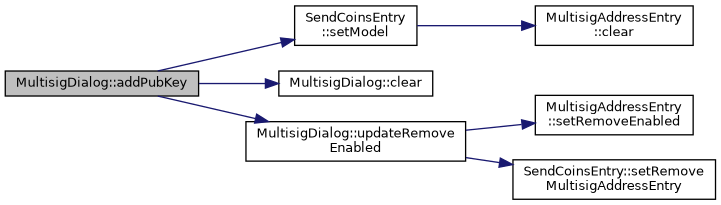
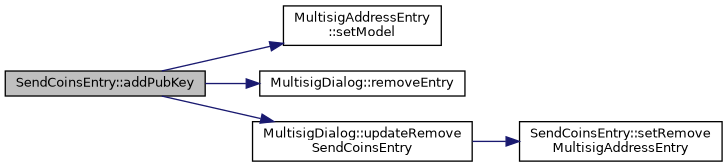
  digraph {
    rankdir=LR
    node [color=black fillcolor=white fontname=Helvetica fontsize=10 shape=record style=filled]
    edge [color=midnightblue fontname=Helvetica fontsize=10 labelfontname=Helvetica labelfontsize=10 style=solid]
-   n1 [fillcolor=grey75 fontcolor=black height=0.2 label="MultisigDialog::addPubKey" width=0.4]
-   n2 [height=0.2 label="SendCoinsEntry\l::setModel" width=0.4]
-   n3 [height=0.2 label="MultisigDialog::clear" width=0.4]
-   n4 [height=0.2 label="MultisigDialog::updateRemove\lEnabled" width=0.4]
-   n5 [height=0.2 label="MultisigAddressEntry\l::clear" width=0.4]
-   n6 [height=0.2 label="MultisigAddressEntry\l::setRemoveEnabled" width=0.4]
+   n1 [fillcolor=grey75 fontcolor=black height=0.2 label="SendCoinsEntry::addPubKey" width=0.4]
+   n2 [height=0.2 label="MultisigAddressEntry\l::setModel" width=0.4]
+   n3 [height=0.2 label="MultisigDialog::removeEntry" width=0.4]
+   n4 [height=0.2 label="MultisigDialog::updateRemove\lSendCoinsEntry" width=0.4]
    n7 [height=0.2 label="SendCoinsEntry::setRemove\lMultisigAddressEntry" width=0.4]
    n1 -> n2
    n1 -> n3
    n1 -> n4
-   n2 -> n5
-   n4 -> n6
    n4 -> n7
  }
